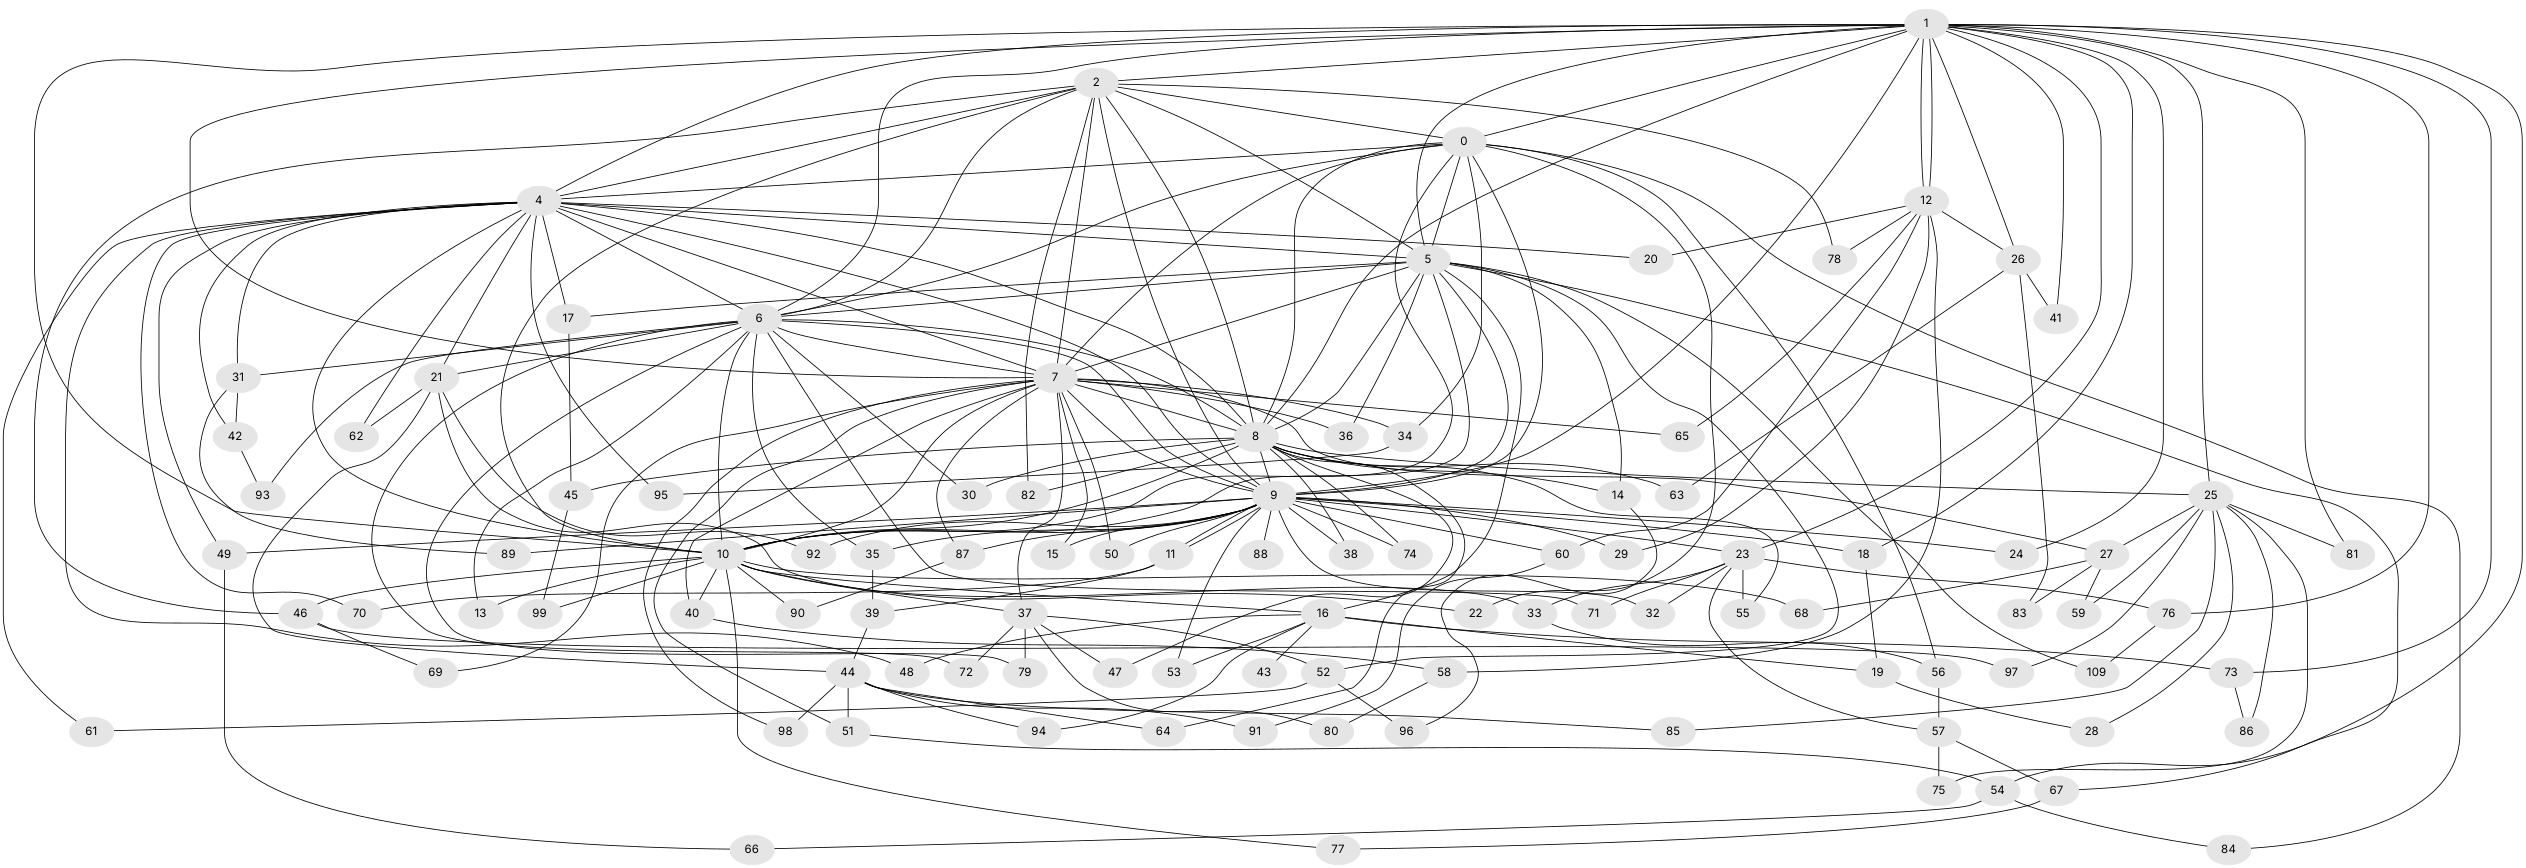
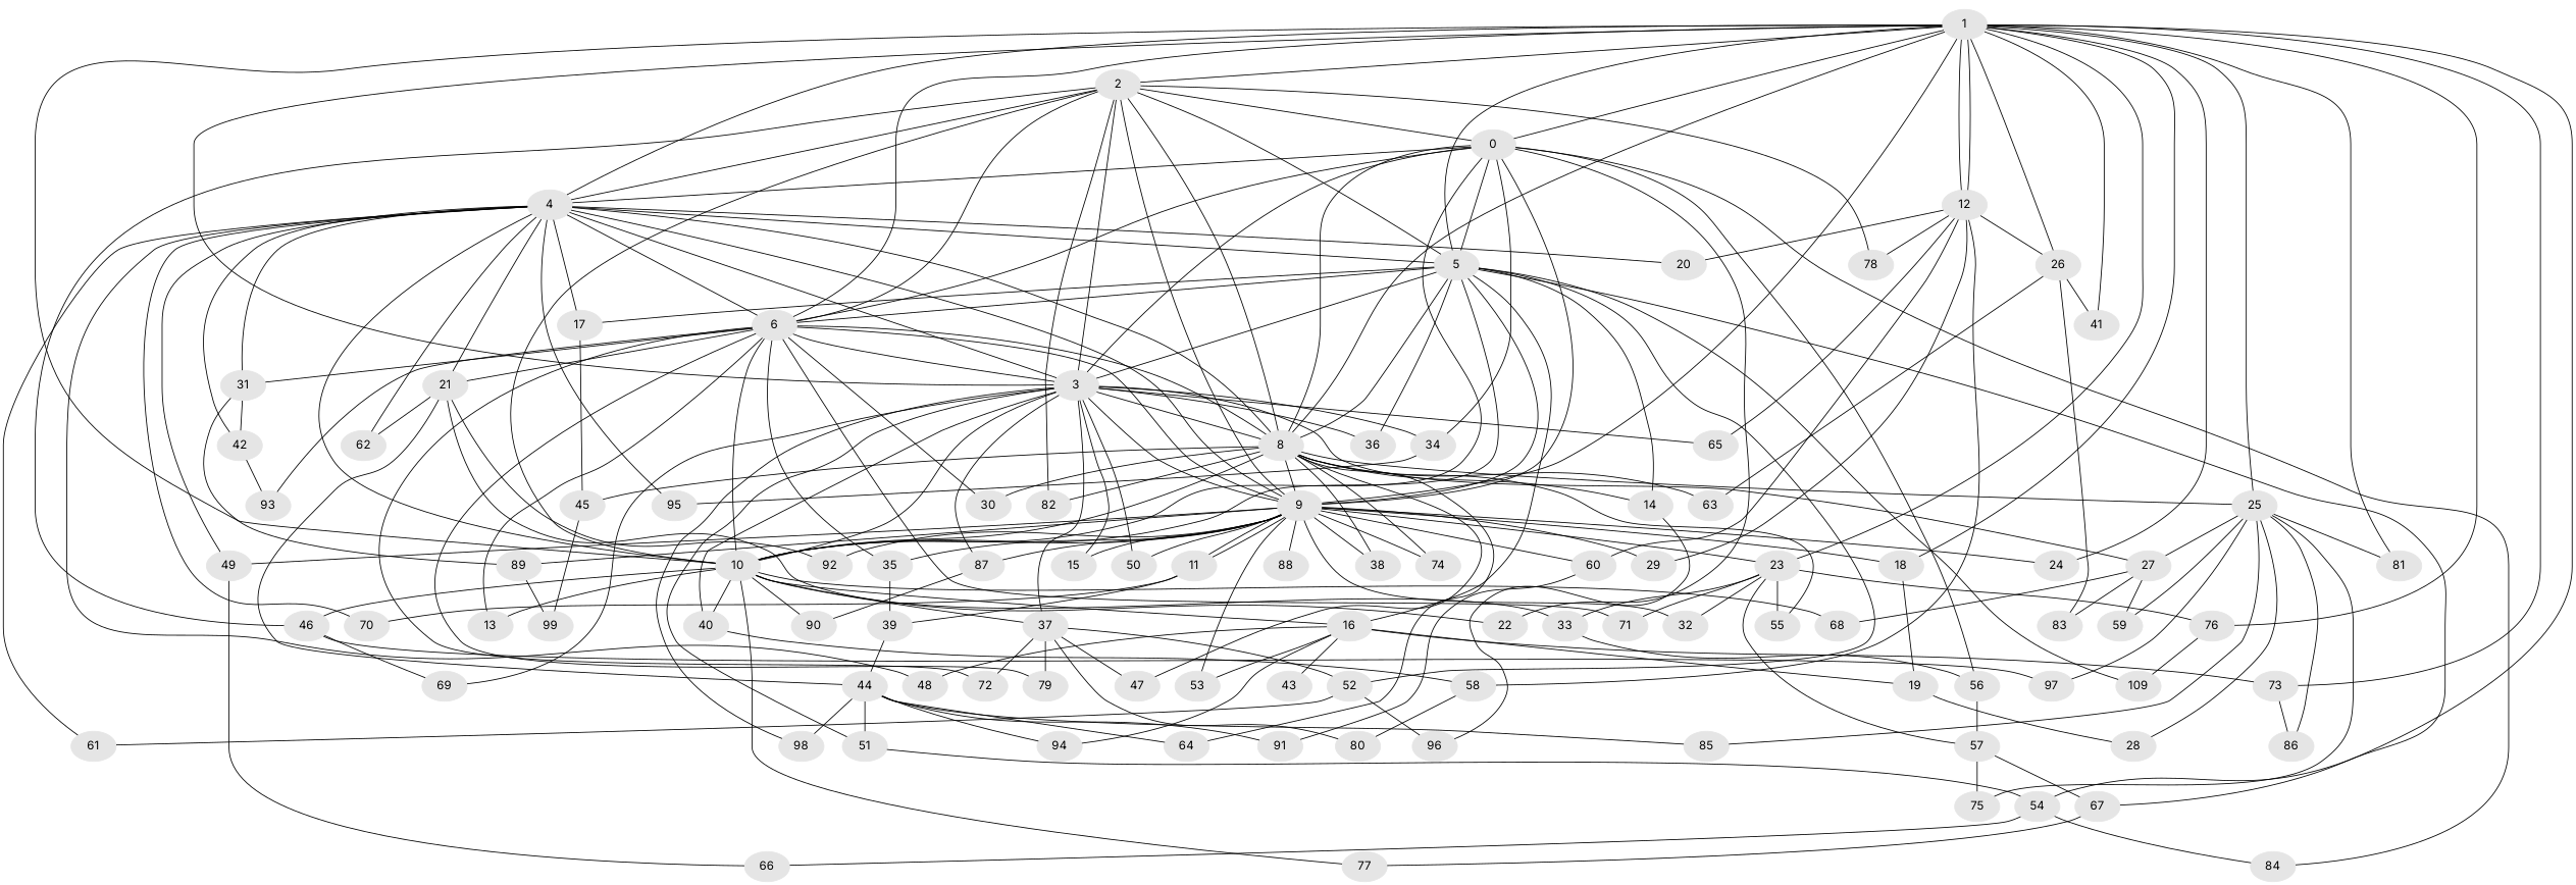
  graph {
    fontname=Inter
    node [color=gray90 fontname=Inter style=filled]
    edge [fontname=Inter]
    1
    2
    n3 [label=0]
    4
    5
    6
-   7
+   7 [label=3]
    8
    9
    10
    12
    18
    23
    24
    25
    26
    41
    54
    73
    76
    81
    46
    78
    82
    22
    34
    56
    84
    17
    20
    21
    31
    42
    48
    49
    61
    62
    70
    95
    14
    16
    36
    52
    67
    n45 [label=109]
    13
    30
    35
    71
    72
    79
    93
    15
    27
    37
    40
    50
    51
    65
    69
    87
    98
    38
    45
    47
    55
    63
    64
    74
    11
    29
    32
    53
    60
    88
    89
    92
    68
    77
    90
    99
    58
    19
    33
    57
    28
    59
    75
    85
    86
    97
    83
    66
    44
    96
    43
    94
    39
    80
    91
    1 -- 2
    1 -- n3
    1 -- 4
    1 -- 5
    1 -- 6
    1 -- 7
    1 -- 8
    1 -- 9
    1 -- 10
    1 -- 12
    1 -- 12
    1 -- 18
    1 -- 23
    1 -- 24
    1 -- 25
    1 -- 26
    1 -- 41
    1 -- 54
    1 -- 73
    1 -- 76
    1 -- 81
    2 -- n3
    2 -- 4
    2 -- 5
    2 -- 6
    2 -- 7
    2 -- 8
    2 -- 9
    2 -- 10
    2 -- 46
    2 -- 78
    2 -- 82
    n3 -- 4
    n3 -- 5
    n3 -- 6
    n3 -- 7
    n3 -- 8
    n3 -- 9
    n3 -- 10
    n3 -- 22
    n3 -- 34
    n3 -- 56
    n3 -- 84
    4 -- 5
    4 -- 6
    4 -- 7
    4 -- 8
    4 -- 9
    4 -- 10
    4 -- 17
    4 -- 20
    4 -- 21
    4 -- 31
    4 -- 42
    4 -- 48
    4 -- 49
    4 -- 61
    4 -- 62
    4 -- 70
    4 -- 95
    5 -- 6
    5 -- 7
    5 -- 8
    5 -- 9
    5 -- 10
    5 -- 17
    5 -- 14
    5 -- 16
    5 -- 36
    5 -- 52
    5 -- 67
    5 -- n45
    6 -- 7
    6 -- 8
    6 -- 9
    6 -- 10
    6 -- 21
    6 -- 31
    6 -- 13
    6 -- 30
    6 -- 35
    6 -- 71
    6 -- 72
    6 -- 79
    6 -- 93
    7 -- 8
    7 -- 9
    7 -- 10
    7 -- 34
    7 -- 36
    7 -- 15
    7 -- 27
    7 -- 37
    7 -- 40
    7 -- 50
    7 -- 51
    7 -- 65
    7 -- 69
    7 -- 87
    7 -- 98
    8 -- 9
    8 -- 10
    8 -- 25
    8 -- 82
    8 -- 14
    8 -- 30
    8 -- 38
    8 -- 45
    8 -- 47
    8 -- 55
    8 -- 63
    8 -- 64
    8 -- 74
    9 -- 10
    9 -- 18
    9 -- 23
    9 -- 24
    9 -- 49
    9 -- 35
    9 -- 15
    9 -- 50
    9 -- 87
    9 -- 38
    9 -- 74
    9 -- 11
    9 -- 11
    9 -- 29
    9 -- 32
    9 -- 53
    9 -- 60
    9 -- 88
    9 -- 89
    9 -- 92
    10 -- 46
    10 -- 22
    10 -- 16
    10 -- 13
    10 -- 37
    10 -- 40
    10 -- 68
    10 -- 77
    10 -- 90
-   10 -- 99
+   89 -- 99
    12 -- 26
    12 -- 78
    12 -- 20
    12 -- 65
    12 -- 29
    12 -- 60
    12 -- 58
    18 -- 19
    23 -- 76
    23 -- 71
    23 -- 55
    23 -- 32
    23 -- 33
    23 -- 57
    25 -- 81
    25 -- 27
    25 -- 28
    25 -- 59
    25 -- 75
    25 -- 85
    25 -- 86
    25 -- 97
    26 -- 41
    26 -- 63
    26 -- 83
    54 -- 84
    54 -- 66
    73 -- 86
    76 -- n45
    46 -- 69
    46 -- 97
    34 -- 95
    56 -- 57
    17 -- 45
    21 -- 62
    21 -- 92
    21 -- 33
    21 -- 44
    31 -- 42
    31 -- 89
    42 -- 93
    49 -- 66
    14 -- 96
    16 -- 73
    16 -- 48
    16 -- 53
    16 -- 19
    16 -- 43
    16 -- 94
    52 -- 61
    52 -- 96
    67 -- 77
    35 -- 39
    27 -- 68
    27 -- 59
    27 -- 83
    37 -- 52
    37 -- 72
    37 -- 79
    37 -- 47
    37 -- 80
    40 -- 58
    51 -- 54
    87 -- 90
    45 -- 99
    11 -- 70
    11 -- 39
    60 -- 91
    58 -- 80
    19 -- 28
    33 -- 56
    57 -- 67
    57 -- 75
    44 -- 51
    44 -- 98
    44 -- 64
    44 -- 85
    44 -- 94
    44 -- 91
    39 -- 44
  }
